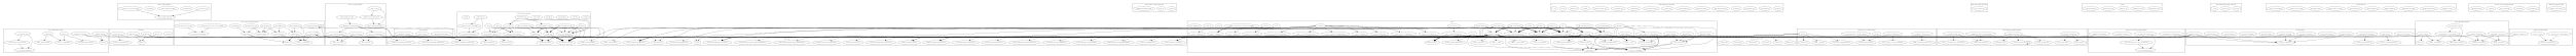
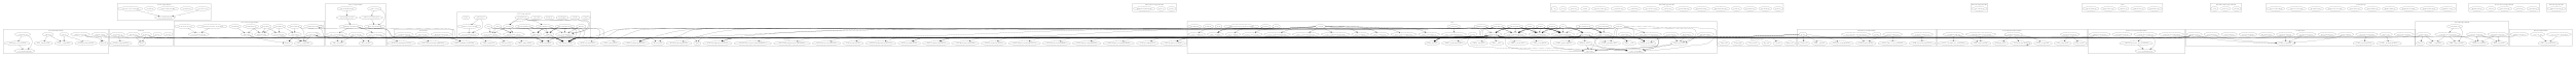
  strict digraph {
    fontname="Open Sans"
    node [fontname="Open Sans"]
    edge [arrowhead=normal fontname="Open Sans"]
    n1 [label=__Context_init]
    "5002_onlyInitializing"
    n3 [label=_msgSender]
    n4 [label=_contextSuffixLength]
    n5 [label=_msgData]
    n6 [label=__Context_init_unchained]
    n7 [label=_getInitializedVersion]
    n8 [label=_isInitializing]
    n9 [label=_disableInitializers]
    n10 [label=__Pausable_init_unchained]
    "3216_onlyInitializing"
    n12 [label=paused]
    n13 [label=_requireNotPaused]
    n14 [label=_requirePaused]
    n15 [label=_pause]
    "3216__msgSender"
    "3216_whenNotPaused"
    n18 [label=_unpause]
    "3216_whenPaused"
    n20 [label=__Pausable_init]
    n21 [label=nonces]
    n22 [label=permit]
    n23 [label=DOMAIN_SEPARATOR]
    n24 [label=allowance]
    n25 [label=transfer]
    n26 [label=approve]
    n27 [label=transferFrom]
    n28 [label=totalSupply]
    n29 [label=balanceOf]
    n30 [label=_setRoleAdmin]
    n31 [label=getRoleAdmin]
    n32 [label=_setupRole]
    n33 [label=_grantRole]
    n34 [label=hasRole]
    "2352__msgSender"
    n36 [label=revokeRole]
    n37 [label=_revokeRole]
    "2352_onlyRole"
    n39 [label=_checkRole]
    n40 [label=supportsInterface]
    n41 [label=__AccessControl_init_unchained]
    "2352_onlyInitializing"
    n43 [label=grantRole]
    n44 [label=__AccessControl_init]
    n45 [label=renounceRole]
    n46 [label=receive]
    n47 [label=wETH]
    n48 [label=wETHA]
    n49 [label=wrapETH]
    n50 [label=unwrapETH]
    n51 [label=_initUseWETH]
    "30004_onlyInitializing"
    n53 [label=_EIP712VersionHash]
    n54 [label=_EIP712Version]
    n55 [label=__EIP712_init_unchained]
    "5956_onlyInitializing"
    n57 [label=_EIP712NameHash]
    n58 [label=_EIP712Name]
    n59 [label=__EIP712_init]
+   n60 [label=_hashTypedDataV4]
    n61 [label=_domainSeparatorV4]
    n62 [label=_buildDomainSeparator]
    n63 [label=eip712Domain]
    n64 [label=mint]
    n65 [label=_depositInternal]
    "25801_nonReentrant"
    "25801_whenNotPaused"
    "25801_onlyWhiteListed"
    n69 [label=withdrawNative]
    n70 [label=_redeemInternal]
    "25801_wETHA"
    n72 [label=previewMint]
    n73 [label=maxWithdraw]
    "25801_balanceOf"
    n75 [label=deposit]
    n76 [label=slitherConstructorConstantVariables]
    n77 [label=redeemNative]
    n78 [label=withdraw]
    n79 [label=previewDeposit]
    n80 [label=redeem]
    n81 [label=totalAssets]
    "25801_getFeeReceiver"
    "25801_getWithdrawalFee"
    "25801_allowance"
    "25801_totalSupply"
    "25801__burn"
    "25801_transferFrom"
    "25801_unwrapETH"
    n89 [label=receive]
    n90 [label=rebalance]
    "25801_getPerformanceFee"
    "25801__mint"
    n93 [label=tokenPerAsset]
    "25801_getMaxDeposit"
    n95 [label=previewWithdraw]
    n96 [label=constructor]
    "25801__disableInitializers"
    n98 [label=depositNative]
    n99 [label=initialize]
    "25801___ERC20_init"
    "25801__transferOwnership"
    "25801___AccessControl_init"
    "25801__initializeVaultSettings"
    "25801_initializer"
    "25801__grantRole"
    "25801___ERC20Permit_init"
    "25801__initUseWETH"
    n108 [label=pause]
    "25801_onlyRole"
    "25801__pause"
    n111 [label=convertToShares]
    n112 [label=maxRedeem]
    n113 [label=unpause]
    "25801__unpause"
    n115 [label=convertToAssets]
    n116 [label=asset]
    n117 [label=maxMint]
    n118 [label=previewRedeem]
    n119 [label=maxDeposit]
    n120 [label=symbol]
    n121 [label=transfer]
    n122 [label=_transfer]
    "3914__msgSender"
    n124 [label=totalSupply]
    n125 [label=increaseAllowance]
    n126 [label=_approve]
    n127 [label=allowance]
    n128 [label=approve]
    n129 [label=decreaseAllowance]
    n130 [label=_mint]
    n131 [label=_beforeTokenTransfer]
    n132 [label=_afterTokenTransfer]
    n133 [label=decimals]
    n134 [label=balanceOf]
    n135 [label=__ERC20_init]
    n136 [label=__ERC20_init_unchained]
    "3914_onlyInitializing"
    n138 [label=_spendAllowance]
    n139 [label=transferFrom]
    n140 [label=_burn]
    n141 [label=name]
    n142 [label=deposit]
    n143 [label=maxDeposit]
    n144 [label=previewMint]
    n145 [label=maxMint]
    n146 [label=previewWithdraw]
    n147 [label=previewRedeem]
    n148 [label=previewDeposit]
    n149 [label=totalAssets]
    n150 [label=convertToAssets]
    n151 [label=maxRedeem]
    n152 [label=maxWithdraw]
    n153 [label=convertToShares]
    n154 [label=redeem]
    n155 [label=withdraw]
    n156 [label=asset]
    n157 [label=mint]
    n158 [label=DOMAIN_SEPARATOR]
    "4184__domainSeparatorV4"
    n160 [label=__ERC20Permit_init]
    "4184_onlyInitializing"
    "4184___EIP712_init_unchained"
    n163 [label=_useNonce]
    n164 [label=nonces]
    n165 [label=__ERC20Permit_init_unchained]
    n166 [label=permit]
    "4184__approve"
    "4184__hashTypedDataV4"
    n169 [label=transferOwnership]
    "2532_onlyOwner"
    "2532_owner"
    n172 [label=__Ownable2Step_init_unchained]
    "2532_onlyInitializing"
    n174 [label=acceptOwnership]
    n175 [label=pendingOwner]
    n176 [label=_transferOwnership]
    "2532__msgSender"
    n178 [label=__Ownable2Step_init]
    "2532___Ownable_init_unchained"
    n180 [label=_reentrancyGuardEntered]
    n181 [label=__ReentrancyGuard_init_unchained]
    "3301_onlyInitializing"
    n183 [label=_nonReentrantBefore]
    n184 [label=_nonReentrantAfter]
    n185 [label=__ReentrancyGuard_init]
    n186 [label=getPerformanceFee]
    n187 [label=setFeeReceiver]
    "27495_onlyOwner"
    n189 [label=constructor]
    "27495__disableInitializers"
    n191 [label=enableAccount]
    n192 [label=getWithdrawalFee]
    n193 [label=setPerformanceFee]
    n194 [label=setMaxDeposit]
    n195 [label=getFeeReceiver]
    n196 [label=isAccountEnabled]
    n197 [label=getMaxDeposit]
    n198 [label=_initializeVaultSettings]
    "27495_onlyInitializing"
    n200 [label=setWithdrawalFee]
    n201 [label=eip712Domain]
    n202 [label=renounceOwnership]
    n203 [label=_transferOwnership]
    "2665_onlyOwner"
    n205 [label=__Ownable_init_unchained]
    "2665_onlyInitializing"
    "2665__msgSender"
    n208 [label=transferOwnership]
    n209 [label=owner]
    n210 [label=_checkOwner]
    n211 [label=__Ownable_init]
    n212 [label=depositNative]
    n213 [label=redeemNative]
    n214 [label=rebalance]
    n215 [label=tokenPerAsset]
    n216 [label=withdrawNative]
    n217 [label=symbol]
    n218 [label=decimals]
    n219 [label=name]
    n220 [label=supportsInterface]
    n221 [label=__ERC165_init_unchained]
    "6001_onlyInitializing"
    n223 [label=__ERC165_init]
    n224 [label=enableAccount]
    n225 [label=setWithdrawalFee]
    n226 [label=getWithdrawalFee]
    n227 [label=getMaxDeposit]
    n228 [label=setMaxDeposit]
    n229 [label=setFeeReceiver]
    n230 [label=getPerformanceFee]
    n231 [label=getFeeReceiver]
    n232 [label=setPerformanceFee]
    n233 [label=isAccountEnabled]
    n234 [label=revokeRole]
    n235 [label=grantRole]
    n236 [label=renounceRole]
    n237 [label=hasRole]
    n238 [label=getRoleAdmin]
    n239 [label=supportsInterface]
    "require(bool,string)"
    "revert(string)"
+   "abi.encodePacked()"
    "type()"
    "balance(address)"
    "revert InvalidWETHAmount()"
    "revert InsufficientWETHBalance()"
    "revert InvalidWETHContract()"
    "keccak256(bytes)"
    "abi.encode()"
    "revert InvalidDepositAmount()"
    "revert InvalidDepositAsset()"
    "revert InvalidWithdrawAmount()"
    "revert InvalidShareBalance()"
    "revert NoAssetsToWithdraw()"
    "revert InvalidReceiver()"
    "revert NoAllowance()"
    "revert NotEnoughBalanceToWithdraw()"
    "revert ETHTransferNotAllowed(address)"
    "revert InvalidAssetsState()"
    "revert MaxDepositReached()"
    "abi.encodeWithSignature()"
    "revert InvalidOwner()"
    "revert InvalidAsset()"
    "revert InvalidAddress()"
    "revert WhiteListFailedToAdd()"
    "revert WhiteListNotEnabled()"
    "revert WhiteListFailedToRemove()"
    "revert WhiteListAlreadyEnabled()"
    "revert InvalidPercentage()"
    subgraph cluster_1 {
      label=ContextUpgradeable
      n1
      "5002_onlyInitializing"
      n3
      n4
      n5
      n6
    }
    subgraph cluster_2 {
      label=Initializable
      n7
      n8
      n9
    }
    subgraph cluster_3 {
      label=PausableUpgradeable
      n10
      "3216_onlyInitializing"
      n12
      n13
      n14
      n15
      "3216__msgSender"
      "3216_whenNotPaused"
      n18
      "3216_whenPaused"
      n20
    }
    subgraph cluster_4 {
      label=IERC20PermitUpgradeable
      n21
      n22
      n23
    }
    subgraph cluster_5 {
      label=IERC20Upgradeable
      n24
      n25
      n26
      n27
      n28
      n29
    }
    subgraph cluster_6 {
      label=AccessControlUpgradeable
      n30
      n31
      n32
      n33
      n34
      "2352__msgSender"
      n36
      n37
      "2352_onlyRole"
      n39
      n40
      n41
      "2352_onlyInitializing"
      n43
      n44
      n45
    }
    subgraph cluster_7 {
      label=UseWETH
      n46
      n47
      n48
      n49
      n50
      n51
      "30004_onlyInitializing"
    }
    subgraph cluster_8 {
      label=EIP712Upgradeable
      n53
      n54
      n55
      "5956_onlyInitializing"
      n57
      n58
      n59
+     n60
      n61
      n62
      n63
    }
    subgraph cluster_9 {
      label=Vault
      n64
      n65
      "25801_nonReentrant"
      "25801_whenNotPaused"
      "25801_onlyWhiteListed"
      n69
      n70
      "25801_wETHA"
      n72
      n73
      "25801_balanceOf"
      n75
      n76
      n77
      n78
      n79
      n80
      n81
      "25801_getFeeReceiver"
      "25801_getWithdrawalFee"
      "25801_allowance"
      "25801_totalSupply"
      "25801__burn"
      "25801_transferFrom"
      "25801_unwrapETH"
      n89
      n90
      "25801_getPerformanceFee"
      "25801__mint"
      n93
      "25801_getMaxDeposit"
      n95
      n96
      "25801__disableInitializers"
      n98
      n99
      "25801___ERC20_init"
      "25801__transferOwnership"
      "25801___AccessControl_init"
      "25801__initializeVaultSettings"
      "25801_initializer"
      "25801__grantRole"
      "25801___ERC20Permit_init"
      "25801__initUseWETH"
      n108
      "25801_onlyRole"
      "25801__pause"
      n111
      n112
      n113
      "25801__unpause"
      n115
      n116
      n117
      n118
      n119
    }
    subgraph cluster_10 {
      label=ERC20Upgradeable
      n120
      n121
      n122
      "3914__msgSender"
      n124
      n125
      n126
      n127
      n128
      n129
      n130
      n131
      n132
      n133
      n134
      n135
      n136
      "3914_onlyInitializing"
      n138
      n139
      n140
      n141
    }
    subgraph cluster_11 {
      label=IERC4626Upgradeable
      n142
      n143
      n144
      n145
      n146
      n147
      n148
      n149
      n150
      n151
      n152
      n153
      n154
      n155
      n156
      n157
    }
    subgraph cluster_12 {
      label=ERC20PermitUpgradeable
      n158
      "4184__domainSeparatorV4"
      n160
      "4184_onlyInitializing"
      "4184___EIP712_init_unchained"
      n163
      n164
      n165
      n166
      "4184__approve"
      "4184__hashTypedDataV4"
    }
    subgraph cluster_13 {
      label=Ownable2StepUpgradeable
      n169
      "2532_onlyOwner"
      "2532_owner"
      n172
      "2532_onlyInitializing"
      n174
      n175
      n176
      "2532__msgSender"
      n178
      "2532___Ownable_init_unchained"
    }
    subgraph cluster_14 {
      label=ReentrancyGuardUpgradeable
      n180
      n181
      "3301_onlyInitializing"
      n183
      n184
      n185
    }
    subgraph cluster_15 {
      label=VaultSettings
      n186
      n187
      "27495_onlyOwner"
      n189
      "27495__disableInitializers"
      n191
      n192
      n193
      n194
      n195
      n196
      n197
      n198
      "27495_onlyInitializing"
      n200
    }
    subgraph cluster_16 {
      label=IERC5267Upgradeable
      n201
    }
    subgraph cluster_17 {
      label=OwnableUpgradeable
      n202
      n203
      "2665_onlyOwner"
      n205
      "2665_onlyInitializing"
      "2665__msgSender"
      n208
      n209
      n210
      n211
    }
    subgraph cluster_18 {
      label=IVault
      n212
      n213
      n214
      n215
      n216
    }
    subgraph cluster_19 {
      label=IERC20MetadataUpgradeable
      n217
      n218
      n219
    }
    subgraph cluster_20 {
      label=ERC165Upgradeable
      n220
      n221
      "6001_onlyInitializing"
      n223
    }
    subgraph cluster_21 {
      label=IVaultSettings
      n224
      n225
      n226
      n227
      n228
      n229
      n230
      n231
      n232
      n233
    }
    subgraph cluster_22 {
      label=IAccessControlUpgradeable
      n234
      n235
      n236
      n237
      n238
    }
    subgraph cluster_23 {
      label=IERC165Upgradeable
      n239
    }
    subgraph cluster_24 {
      label="[Solidity]"
      "require(bool,string)"
      "revert(string)"
+     "abi.encodePacked()"
      "type()"
      "balance(address)"
      "revert InvalidWETHAmount()"
      "revert InsufficientWETHBalance()"
      "revert InvalidWETHContract()"
      "keccak256(bytes)"
      "abi.encode()"
      "revert InvalidDepositAmount()"
      "revert InvalidDepositAsset()"
      "revert InvalidWithdrawAmount()"
      "revert InvalidShareBalance()"
      "revert NoAssetsToWithdraw()"
      "revert InvalidReceiver()"
      "revert NoAllowance()"
      "revert NotEnoughBalanceToWithdraw()"
      "revert ETHTransferNotAllowed(address)"
      "revert InvalidAssetsState()"
      "revert MaxDepositReached()"
      "abi.encodeWithSignature()"
      "revert InvalidOwner()"
      "revert InvalidAsset()"
      "revert InvalidAddress()"
      "revert WhiteListFailedToAdd()"
      "revert WhiteListNotEnabled()"
      "revert WhiteListFailedToRemove()"
      "revert WhiteListAlreadyEnabled()"
      "revert InvalidPercentage()"
    }
    n1 -> "5002_onlyInitializing"
    n6 -> "5002_onlyInitializing" [arrowhead=tee]
    n9 -> "require(bool,string)" [arrowhead=tee]
    n10 -> "3216_onlyInitializing" [arrowhead=tee]
    n13 -> n12
    n13 -> "require(bool,string)"
    n14 -> n12 [arrowhead=tee]
    n14 -> "require(bool,string)" [arrowhead=tee]
    n15 -> "3216__msgSender"
    n15 -> "3216_whenNotPaused" [arrowhead=tee]
    n18 -> "3216__msgSender"
    n18 -> "3216_whenPaused" [arrowhead=tee]
    n20 -> n10 [arrowhead=tee]
    n20 -> "3216_onlyInitializing"
    n30 -> n31
    n32 -> n33 [arrowhead=tee]
    n33 -> n34 [arrowhead=tee]
    n33 -> "2352__msgSender"
    n36 -> n31
    n36 -> n37
    n36 -> "2352_onlyRole"
    n37 -> n34
    n37 -> "2352__msgSender"
    n39 -> n34
    n39 -> "2352__msgSender" [arrowhead=tee]
    n39 -> n39
    n39 -> "revert(string)"
+   n39 -> "abi.encodePacked()"
    n40 -> n40 [arrowhead=tee]
    n40 -> "type()" [arrowhead=tee]
    n41 -> "2352_onlyInitializing"
    n43 -> n31
    n43 -> n33 [arrowhead=tee]
    n43 -> "2352_onlyRole"
    n44 -> "2352_onlyInitializing" [arrowhead=tee]
    n45 -> "2352__msgSender"
    n45 -> n37
    n45 -> "require(bool,string)"
    n49 -> n47 [arrowhead=tee]
    n49 -> "balance(address)"
    n49 -> "revert InvalidWETHAmount()"
    n50 -> n47 [arrowhead=tee]
    n50 -> "revert InvalidWETHAmount()"
    n50 -> "revert InsufficientWETHBalance()"
    n51 -> "30004_onlyInitializing" [arrowhead=tee]
    n51 -> "revert InvalidWETHContract()"
    n53 -> n54 [arrowhead=tee]
    n53 -> "keccak256(bytes)"
    n55 -> "5956_onlyInitializing"
    n57 -> n58
    n57 -> "keccak256(bytes)" [arrowhead=tee]
    n59 -> n55 [arrowhead=tee]
    n59 -> "5956_onlyInitializing" [arrowhead=tee]
+   n60 -> n61
    n61 -> n62
    n62 -> n53 [arrowhead=tee]
    n62 -> n57
    n62 -> "keccak256(bytes)" [arrowhead=tee]
    n62 -> "abi.encode()"
    n63 -> n54 [arrowhead=tee]
    n63 -> n58
    n63 -> "require(bool,string)"
    n64 -> n65
    n64 -> "25801_nonReentrant"
    n64 -> "25801_whenNotPaused"
    n64 -> "25801_onlyWhiteListed" [arrowhead=tee]
    n64 -> n115 [arrowhead=tee]
    n64 -> "revert InvalidDepositAmount()"
    n65 -> "25801_balanceOf"
    n65 -> n81
    n65 -> "25801_totalSupply"
    n65 -> "25801__mint"
    n65 -> n93 [arrowhead=tee]
    n65 -> "25801_getMaxDeposit"
    n65 -> "revert InvalidShareBalance()"
    n65 -> "revert InvalidReceiver()"
    n65 -> "revert InvalidAssetsState()"
    n65 -> "revert MaxDepositReached()"
    n69 -> "25801_nonReentrant"
    n69 -> "25801_whenNotPaused" [arrowhead=tee]
    n69 -> "25801_onlyWhiteListed"
    n69 -> n70 [arrowhead=tee]
    n69 -> "25801_wETHA"
    n69 -> n111
    n69 -> "revert InvalidDepositAsset()" [arrowhead=tee]
    n70 -> n25
    n70 -> "25801_wETHA"
    n70 -> "25801_balanceOf"
    n70 -> n81
    n70 -> "25801_getFeeReceiver" [arrowhead=tee]
    n70 -> "25801_getWithdrawalFee"
    n70 -> "25801_allowance" [arrowhead=tee]
    n70 -> "25801_totalSupply" [arrowhead=tee]
    n70 -> "25801__burn" [arrowhead=tee]
    n70 -> "25801_transferFrom" [arrowhead=tee]
    n70 -> "25801_unwrapETH"
    n70 -> "revert InvalidWithdrawAmount()"
    n70 -> "revert InvalidShareBalance()"
    n70 -> "revert NoAssetsToWithdraw()" [arrowhead=tee]
    n70 -> "revert InvalidReceiver()" [arrowhead=tee]
    n70 -> "revert NoAllowance()"
    n70 -> "revert NotEnoughBalanceToWithdraw()" [arrowhead=tee]
    n72 -> n115 [arrowhead=tee]
    n73 -> "25801_balanceOf" [arrowhead=tee]
    n73 -> n115
    n75 -> n65 [arrowhead=tee]
    n75 -> "25801_nonReentrant"
    n75 -> "25801_whenNotPaused"
    n75 -> "25801_onlyWhiteListed"
    n75 -> "revert InvalidDepositAmount()"
    n76 -> "keccak256(bytes)" [arrowhead=tee]
    n77 -> "25801_nonReentrant"
    n77 -> "25801_whenNotPaused"
    n77 -> "25801_onlyWhiteListed" [arrowhead=tee]
    n77 -> n70 [arrowhead=tee]
    n77 -> "25801_wETHA" [arrowhead=tee]
    n77 -> "revert InvalidDepositAsset()"
    n78 -> "25801_nonReentrant" [arrowhead=tee]
    n78 -> "25801_whenNotPaused"
    n78 -> "25801_onlyWhiteListed"
    n78 -> n70 [arrowhead=tee]
    n78 -> n111
    n79 -> n111
    n80 -> "25801_nonReentrant" [arrowhead=tee]
    n80 -> "25801_whenNotPaused" [arrowhead=tee]
    n80 -> "25801_onlyWhiteListed"
    n80 -> n70
    n89 -> "25801_wETHA"
    n89 -> "revert ETHTransferNotAllowed(address)"
    n90 -> "25801_nonReentrant" [arrowhead=tee]
    n90 -> "25801_whenNotPaused"
    n90 -> n81 [arrowhead=tee]
    n90 -> "25801_getFeeReceiver" [arrowhead=tee]
    n90 -> "25801_totalSupply" [arrowhead=tee]
    n90 -> "25801_getPerformanceFee"
    n90 -> "25801__mint"
    n93 -> n81
    n93 -> "25801_totalSupply"
    n95 -> n111
    n96 -> "25801__disableInitializers"
    n98 -> n65 [arrowhead=tee]
    n98 -> "25801_nonReentrant" [arrowhead=tee]
    n98 -> "25801_whenNotPaused"
    n98 -> "25801_onlyWhiteListed"
    n98 -> "25801_wETHA" [arrowhead=tee]
    n98 -> "revert InvalidDepositAmount()"
    n98 -> "revert InvalidDepositAsset()" [arrowhead=tee]
    n98 -> "abi.encodeWithSignature()" [arrowhead=tee]
    n99 -> "25801___ERC20_init"
    n99 -> "25801__transferOwnership"
    n99 -> "25801___AccessControl_init"
    n99 -> "25801__initializeVaultSettings"
    n99 -> "25801_initializer"
    n99 -> "25801__grantRole"
    n99 -> "25801___ERC20Permit_init" [arrowhead=tee]
    n99 -> "25801__initUseWETH"
    n99 -> "revert InvalidOwner()" [arrowhead=tee]
    n99 -> "revert InvalidAsset()" [arrowhead=tee]
    n108 -> "25801_onlyRole"
    n108 -> "25801__pause" [arrowhead=tee]
    n111 -> n81 [arrowhead=tee]
    n111 -> "25801_totalSupply" [arrowhead=tee]
    n112 -> "25801_balanceOf" [arrowhead=tee]
    n113 -> "25801_onlyRole"
    n113 -> "25801__unpause" [arrowhead=tee]
    n115 -> n81
    n115 -> "25801_totalSupply" [arrowhead=tee]
    n118 -> n115 [arrowhead=tee]
    n121 -> n122 [arrowhead=tee]
    n121 -> "3914__msgSender" [arrowhead=tee]
    n122 -> n131
    n122 -> n132 [arrowhead=tee]
    n122 -> "require(bool,string)" [arrowhead=tee]
    n125 -> "3914__msgSender" [arrowhead=tee]
    n125 -> n126 [arrowhead=tee]
    n125 -> n127 [arrowhead=tee]
    n126 -> "require(bool,string)"
    n128 -> "3914__msgSender"
    n128 -> n126 [arrowhead=tee]
    n129 -> "3914__msgSender"
    n129 -> n126
    n129 -> n127
    n129 -> "require(bool,string)"
    n130 -> n131 [arrowhead=tee]
    n130 -> n132
    n130 -> "require(bool,string)"
    n135 -> n136 [arrowhead=tee]
    n135 -> "3914_onlyInitializing"
    n136 -> "3914_onlyInitializing" [arrowhead=tee]
    n138 -> n126 [arrowhead=tee]
    n138 -> n127 [arrowhead=tee]
    n138 -> "require(bool,string)"
    n139 -> n122 [arrowhead=tee]
    n139 -> "3914__msgSender" [arrowhead=tee]
    n139 -> n138
    n140 -> n131 [arrowhead=tee]
    n140 -> n132 [arrowhead=tee]
    n140 -> "require(bool,string)" [arrowhead=tee]
    n158 -> "4184__domainSeparatorV4"
    n160 -> "4184_onlyInitializing"
    n160 -> "4184___EIP712_init_unchained" [arrowhead=tee]
    n165 -> "4184_onlyInitializing" [arrowhead=tee]
    n166 -> n163
    n166 -> "4184__approve" [arrowhead=tee]
    n166 -> "4184__hashTypedDataV4" [arrowhead=tee]
    n166 -> "require(bool,string)"
    n166 -> "keccak256(bytes)"
    n166 -> "abi.encode()"
    n169 -> "2532_onlyOwner"
    n169 -> "2532_owner"
    n172 -> "2532_onlyInitializing" [arrowhead=tee]
    n174 -> n175
    n174 -> n176
    n174 -> "2532__msgSender" [arrowhead=tee]
    n174 -> "require(bool,string)"
    n176 -> n176
    n178 -> "2532_onlyInitializing" [arrowhead=tee]
    n178 -> "2532___Ownable_init_unchained"
    n181 -> "3301_onlyInitializing"
    n183 -> "require(bool,string)" [arrowhead=tee]
    n185 -> n181
    n185 -> "3301_onlyInitializing"
    n187 -> "27495_onlyOwner" [arrowhead=tee]
    n187 -> "revert InvalidAddress()"
    n189 -> "27495__disableInitializers" [arrowhead=tee]
    n191 -> "27495_onlyOwner"
    n191 -> "revert WhiteListFailedToAdd()"
    n191 -> "revert WhiteListNotEnabled()" [arrowhead=tee]
    n191 -> "revert WhiteListFailedToRemove()"
    n191 -> "revert WhiteListAlreadyEnabled()" [arrowhead=tee]
    n193 -> "27495_onlyOwner" [arrowhead=tee]
    n193 -> "revert InvalidPercentage()"
    n194 -> "27495_onlyOwner"
    n198 -> "27495_onlyInitializing"
    n200 -> "27495_onlyOwner"
    n200 -> "revert InvalidPercentage()"
    n202 -> n203 [arrowhead=tee]
    n202 -> "2665_onlyOwner"
    n205 -> n203 [arrowhead=tee]
    n205 -> "2665_onlyInitializing" [arrowhead=tee]
    n205 -> "2665__msgSender" [arrowhead=tee]
    n208 -> n203
    n208 -> "2665_onlyOwner" [arrowhead=tee]
    n208 -> "require(bool,string)" [arrowhead=tee]
    n210 -> "2665__msgSender"
    n210 -> n209
    n210 -> "require(bool,string)"
    n211 -> n205
    n211 -> "2665_onlyInitializing"
    n220 -> "type()" [arrowhead=tee]
    n221 -> "6001_onlyInitializing" [arrowhead=tee]
    n223 -> "6001_onlyInitializing"
  }
